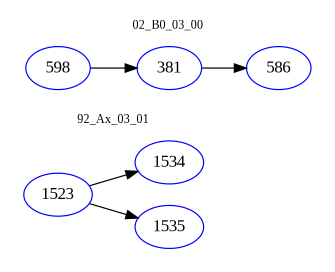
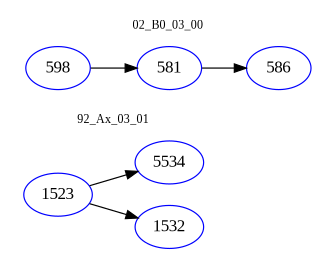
  digraph {
    fontname="Liberation Serif"
    rankdir=LR
    node [color=blue fontname="Liberation Serif"]
    edge [color=black fontname="Liberation Serif"]
-   n1 [label=1535]
+   n1 [label=1532]
    n2 [label=1523]
-   n3 [label=1534]
+   n3 [label=5534]
    n4 [label=598]
-   n5 [label=381]
+   n5 [label=581]
    n6 [label=586]
    subgraph cluster_1 {
      color=white
      fontsize=10
      label="92_Ax_03_01"
      n1
      n2
      n3
    }
    subgraph cluster_2 {
      color=white
      fontsize=10
      label="02_B0_03_00"
      n4
      n5
      n6
    }
    n2 -> n1
    n2 -> n3
    n4 -> n5
    n5 -> n6
  }
